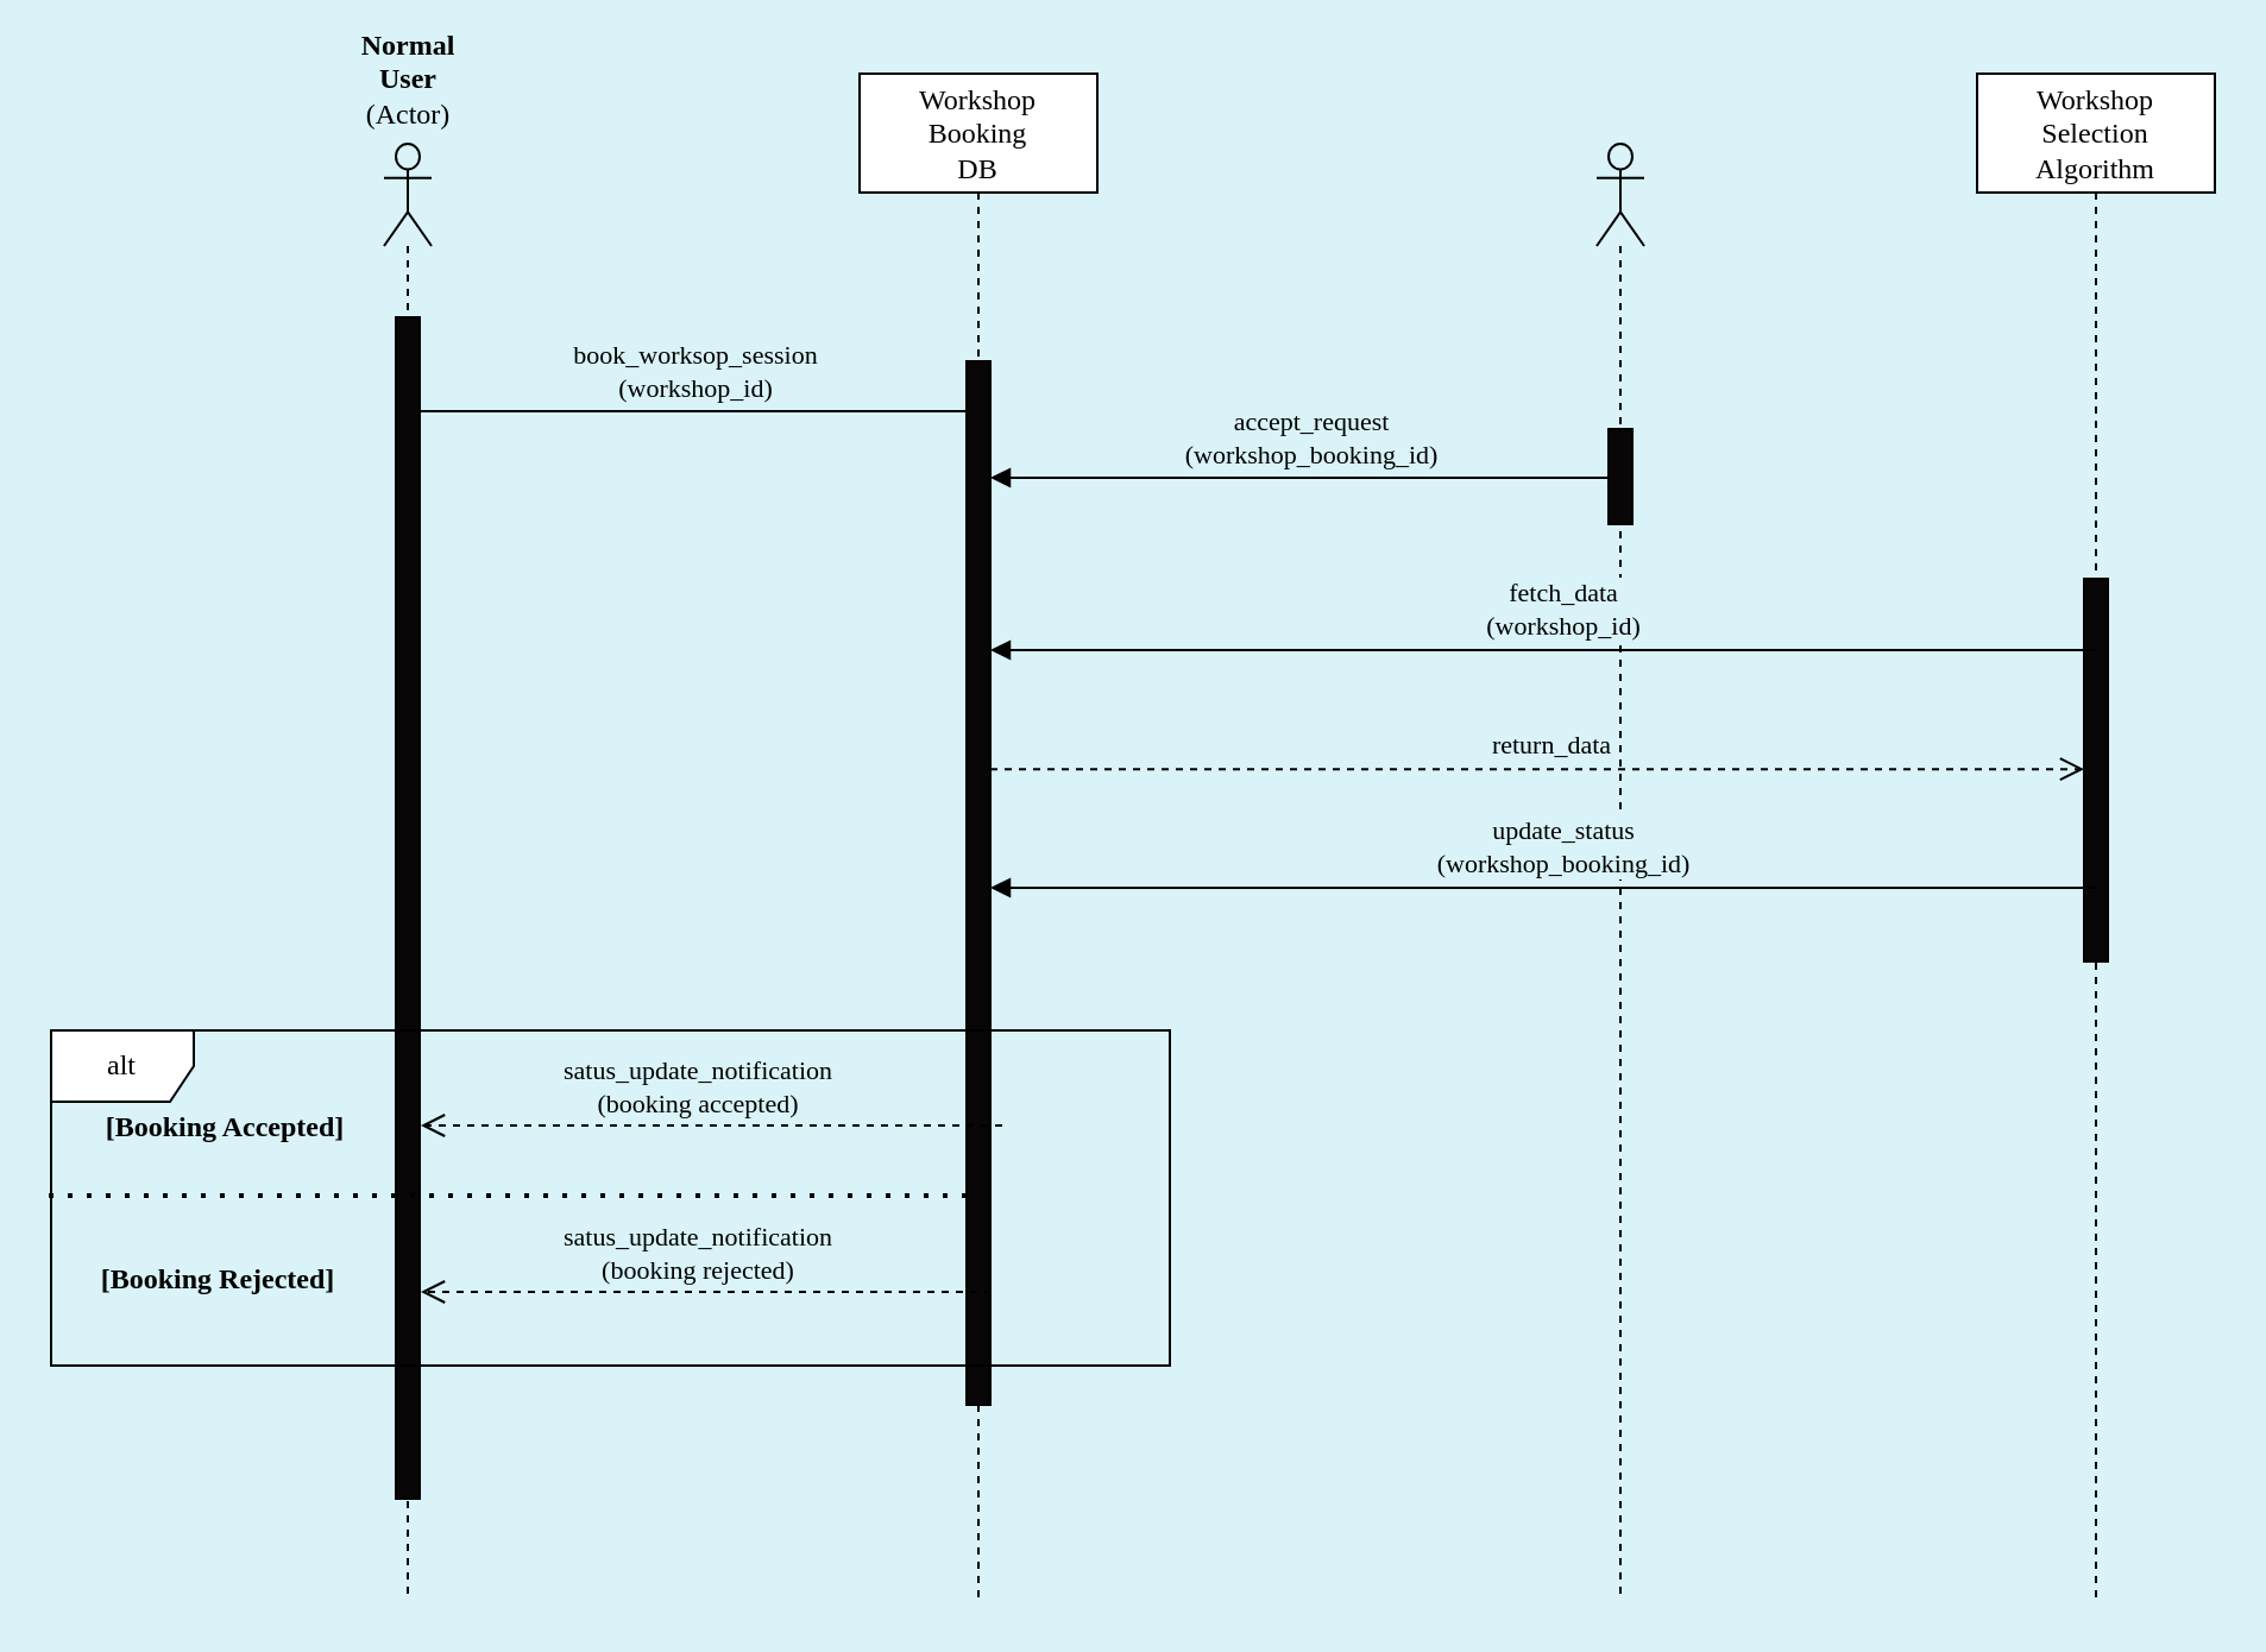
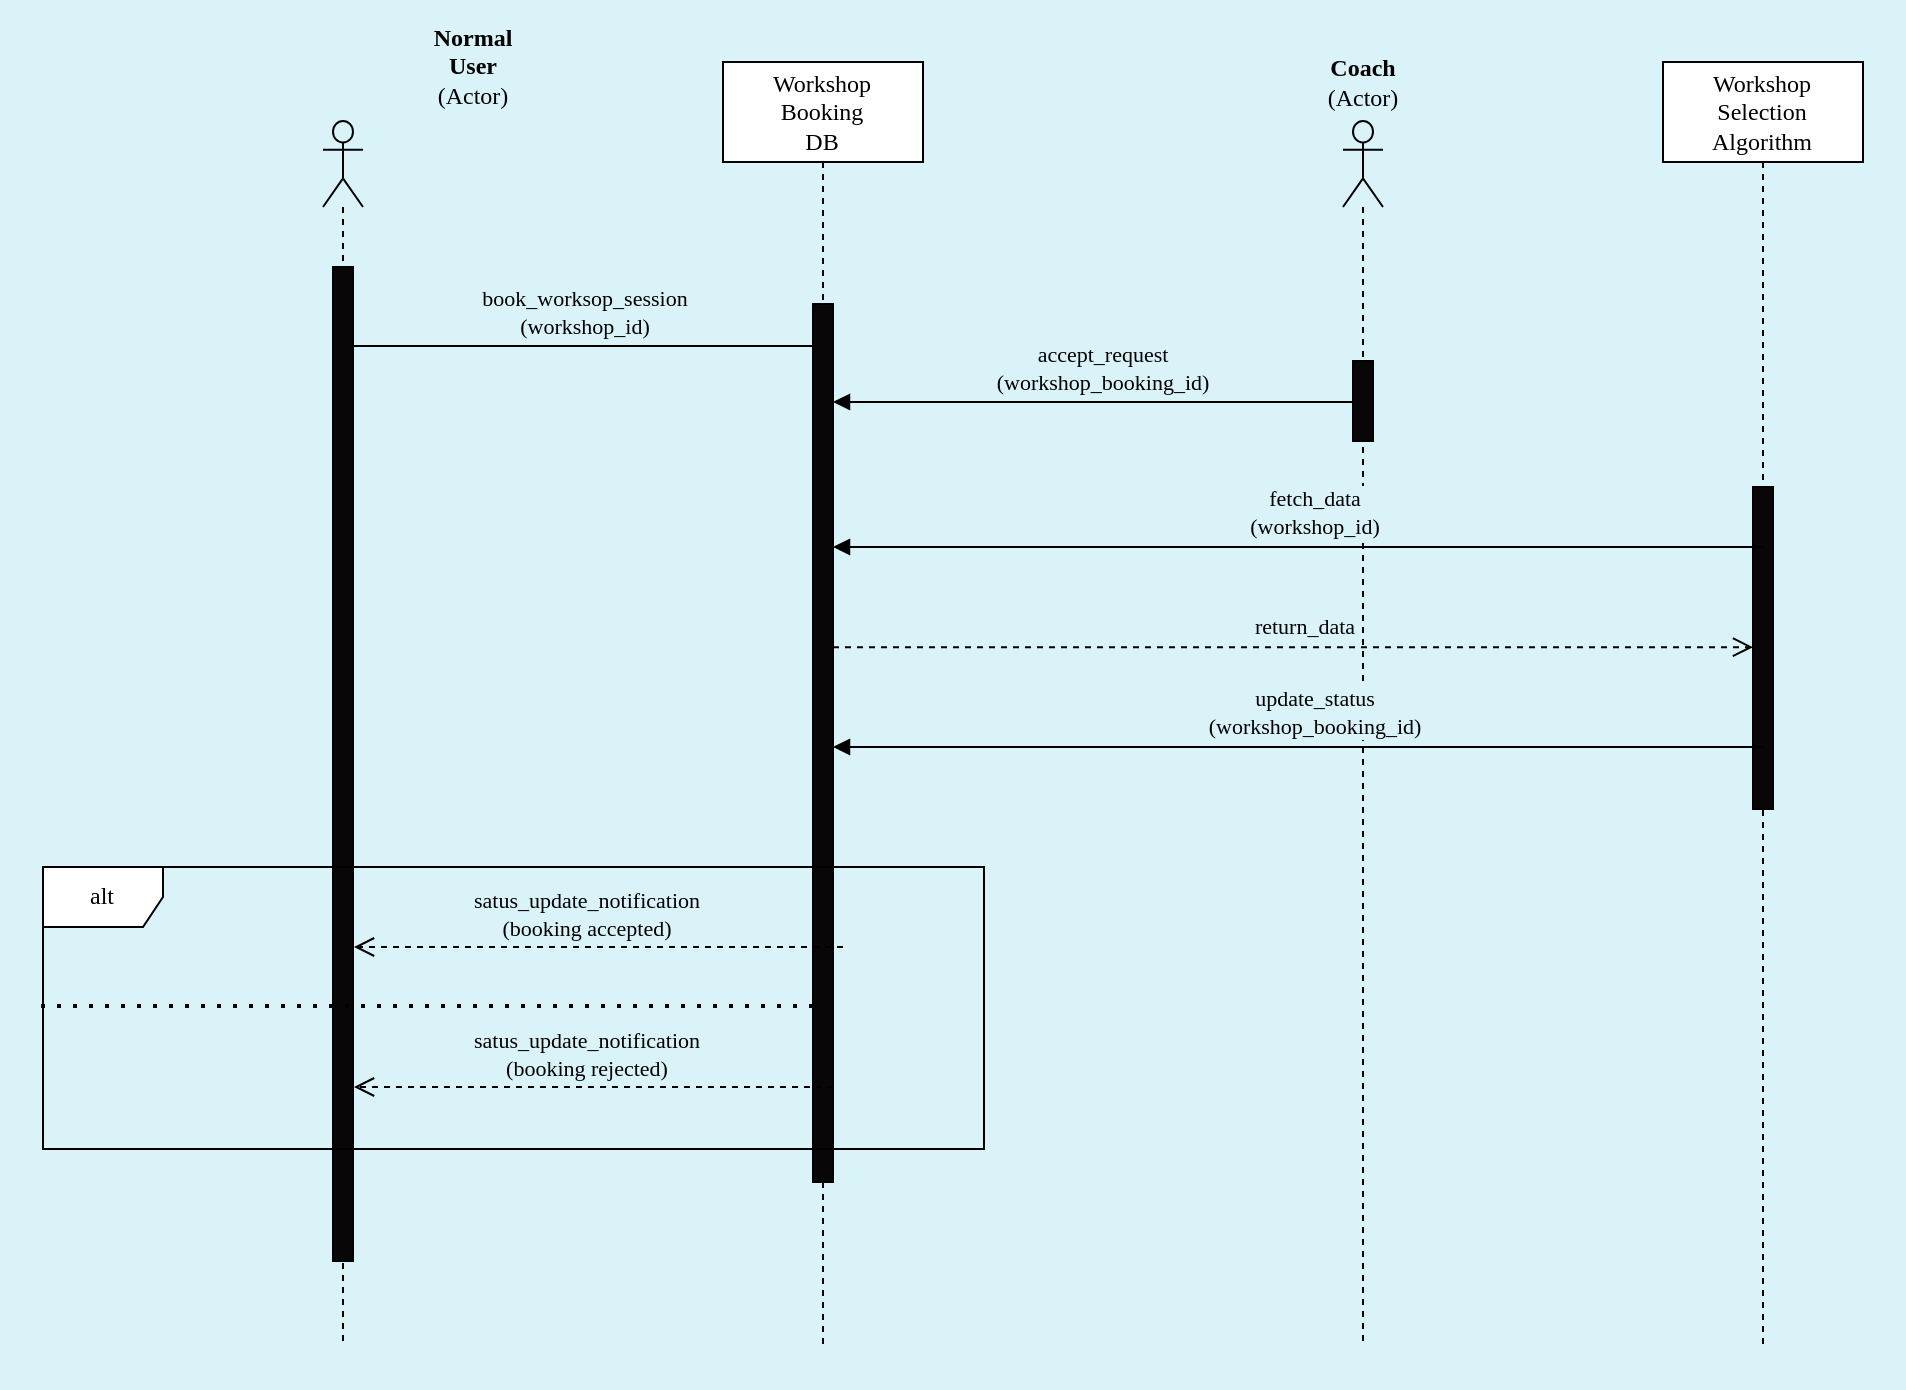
  <mxCell id="0" />
  <mxCell id="1" parent="0" />
  <mxCell id="2" value="" style="shape=umlLifeline;perimeter=lifelinePerimeter;whiteSpace=wrap;html=1;container=1;dropTarget=0;collapsible=0;recursiveResize=0;outlineConnect=0;portConstraint=eastwest;newEdgeStyle={&quot;curved&quot;:0,&quot;rounded&quot;:0};participant=umlActor;fillColor=none;size=43;" vertex="1" parent="1"><mxGeometry x="161" y="60" width="20" height="613" as="geometry" /></mxCell>
  <mxCell id="3" value="" style="html=1;points=[[0,0,0,0,5],[0,1,0,0,-5],[1,0,0,0,5],[1,1,0,0,-5]];perimeter=orthogonalPerimeter;outlineConnect=0;targetShapes=umlLifeline;portConstraint=eastwest;newEdgeStyle={&quot;curved&quot;:0,&quot;rounded&quot;:0};fillColor=#080606;strokeColor=#000000;" vertex="1" parent="2"><mxGeometry x="5" y="73" width="10" height="497" as="geometry" /></mxCell>
- <mxCell id="4" value="Normal&lt;br&gt;User&lt;br&gt;&lt;span style=&quot;font-weight: normal;&quot;&gt;(Actor)&lt;/span&gt;" style="text;align=center;fontStyle=1;verticalAlign=middle;spacingLeft=3;spacingRight=3;strokeColor=none;rotatable=0;points=[[0,0.5],[1,0.5]];portConstraint=eastwest;html=1;fontFamily=Poppins;fontSource=https%3A%2F%2Ffonts.googleapis.com%2Fcss%3Ffamily%3DPoppins;" vertex="1" parent="1"><mxGeometry x="131" y="20" width="80" height="26" as="geometry" /></mxCell>
+ <mxCell id="4" value="Normal&lt;br&gt;User&lt;br&gt;&lt;span style=&quot;font-weight: normal;&quot;&gt;(Actor)&lt;/span&gt;" style="text;align=center;fontStyle=1;verticalAlign=middle;spacingLeft=3;spacingRight=3;strokeColor=none;rotatable=0;points=[[0,0.5],[1,0.5]];portConstraint=eastwest;html=1;fontFamily=Poppins;fontSource=https%3A%2F%2Ffonts.googleapis.com%2Fcss%3Ffamily%3DPoppins;" vertex="1" parent="1"><mxGeometry x="196" y="20" width="80" height="26" as="geometry" /></mxCell>
  <mxCell id="5" value="" style="html=1;verticalAlign=bottom;endArrow=block;curved=0;rounded=0;" edge="1" parent="1"><mxGeometry x="-0.001" relative="1" as="geometry"><mxPoint x="176" y="172.5" as="sourcePoint" /><mxPoint x="416" y="172.5" as="targetPoint" /><mxPoint as="offset" /></mxGeometry></mxCell>
  <mxCell id="6" value="book_worksop_session&lt;br&gt;(workshop_id)" style="edgeLabel;html=1;align=center;verticalAlign=middle;resizable=0;points=[];fontFamily=Poppins;fontSource=https%3A%2F%2Ffonts.googleapis.com%2Fcss%3Ffamily%3DPoppins;labelBackgroundColor=#D9F3F8;" vertex="1" connectable="0" parent="5"><mxGeometry x="-0.037" y="-2" relative="1" as="geometry"><mxPoint x="-1" y="-19" as="offset" /></mxGeometry></mxCell>
  <mxCell id="7" value="&lt;font data-font-src=&quot;https://fonts.googleapis.com/css?family=Poppins&quot; face=&quot;Poppins&quot;&gt;Workshop&lt;br&gt;Booking&lt;br&gt;DB&lt;/font&gt;" style="shape=umlLifeline;perimeter=lifelinePerimeter;whiteSpace=wrap;html=1;container=1;dropTarget=0;collapsible=0;recursiveResize=0;outlineConnect=0;portConstraint=eastwest;newEdgeStyle={&quot;curved&quot;:0,&quot;rounded&quot;:0};size=50;" vertex="1" parent="1"><mxGeometry x="361" y="30.5" width="100" height="642.5" as="geometry" /></mxCell>
  <mxCell id="8" value="" style="html=1;points=[[0,0,0,0,5],[0,1,0,0,-5],[1,0,0,0,5],[1,1,0,0,-5]];perimeter=orthogonalPerimeter;outlineConnect=0;targetShapes=umlLifeline;portConstraint=eastwest;newEdgeStyle={&quot;curved&quot;:0,&quot;rounded&quot;:0};fillColor=#080606;strokeColor=#000000;" vertex="1" parent="7"><mxGeometry x="45" y="121" width="10" height="439" as="geometry" /></mxCell>
  <mxCell id="9" value="" style="html=1;verticalAlign=bottom;endArrow=block;curved=0;rounded=0;" edge="1" parent="1"><mxGeometry x="-0.001" relative="1" as="geometry"><mxPoint x="676" y="200.5" as="sourcePoint" /><mxPoint x="416" y="200.5" as="targetPoint" /><mxPoint as="offset" /></mxGeometry></mxCell>
  <mxCell id="10" value="accept_request&lt;br&gt;(workshop_booking_id)" style="edgeLabel;html=1;align=center;verticalAlign=middle;resizable=0;points=[];fontFamily=Poppins;fontSource=https%3A%2F%2Ffonts.googleapis.com%2Fcss%3Ffamily%3DPoppins;labelBackgroundColor=#D9F3F8;" vertex="1" connectable="0" parent="9"><mxGeometry x="-0.037" y="-2" relative="1" as="geometry"><mxPoint x="-1" y="-15" as="offset" /></mxGeometry></mxCell>
  <mxCell id="11" value="&lt;font data-font-src=&quot;https://fonts.googleapis.com/css?family=Poppins&quot; face=&quot;Poppins&quot;&gt;alt&lt;/font&gt;" style="shape=umlFrame;whiteSpace=wrap;html=1;pointerEvents=0;" vertex="1" parent="1"><mxGeometry x="21" y="433" width="470.5" height="141" as="geometry" /></mxCell>
  <mxCell id="12" value="" style="html=1;verticalAlign=bottom;endArrow=open;dashed=1;endSize=8;curved=0;rounded=0;" edge="1" parent="1"><mxGeometry relative="1" as="geometry"><mxPoint x="421" y="473" as="sourcePoint" /><mxPoint x="176.5" y="473" as="targetPoint" /></mxGeometry></mxCell>
  <mxCell id="13" value="satus_update_notification&lt;br&gt;(booking accepted)" style="edgeLabel;html=1;align=center;verticalAlign=middle;resizable=0;points=[];fontFamily=Poppins;fontSource=https%3A%2F%2Ffonts.googleapis.com%2Fcss%3Ffamily%3DPoppins;labelBackgroundColor=#D9F3F8;" vertex="1" connectable="0" parent="12"><mxGeometry x="0.034" y="-1" relative="1" as="geometry"><mxPoint x="-3" y="-16" as="offset" /></mxGeometry></mxCell>
  <mxCell id="14" value="" style="html=1;verticalAlign=bottom;endArrow=open;dashed=1;endSize=8;curved=0;rounded=0;" edge="1" parent="1"><mxGeometry relative="1" as="geometry"><mxPoint x="416.5" y="543" as="sourcePoint" /><mxPoint x="176.5" y="543" as="targetPoint" /></mxGeometry></mxCell>
  <mxCell id="15" value="satus_update_notification&lt;br style=&quot;border-color: var(--border-color);&quot;&gt;(booking rejected)" style="edgeLabel;html=1;align=center;verticalAlign=middle;resizable=0;points=[];fontFamily=Poppins;fontSource=https%3A%2F%2Ffonts.googleapis.com%2Fcss%3Ffamily%3DPoppins;labelBackgroundColor=#D9F3F8;" vertex="1" connectable="0" parent="14"><mxGeometry x="0.034" y="-1" relative="1" as="geometry"><mxPoint y="-16" as="offset" /></mxGeometry></mxCell>
- <mxCell id="16" value="[Booking Accepted]" style="text;align=center;fontStyle=1;verticalAlign=middle;spacingLeft=3;spacingRight=3;strokeColor=none;rotatable=0;points=[[0,0.5],[1,0.5]];portConstraint=eastwest;html=1;fontFamily=Poppins;fontSource=https%3A%2F%2Ffonts.googleapis.com%2Fcss%3Ffamily%3DPoppins;" vertex="1" parent="1"><mxGeometry x="54" y="461" width="80" height="26" as="geometry" /></mxCell>
- <mxCell id="17" value="[Booking Rejected]" style="text;align=center;fontStyle=1;verticalAlign=middle;spacingLeft=3;spacingRight=3;strokeColor=none;rotatable=0;points=[[0,0.5],[1,0.5]];portConstraint=eastwest;html=1;fontFamily=Poppins;fontSource=https%3A%2F%2Ffonts.googleapis.com%2Fcss%3Ffamily%3DPoppins;" vertex="1" parent="1"><mxGeometry x="51" y="525" width="80" height="26" as="geometry" /></mxCell>
  <mxCell id="18" value="" style="shape=umlLifeline;perimeter=lifelinePerimeter;whiteSpace=wrap;html=1;container=1;dropTarget=0;collapsible=0;recursiveResize=0;outlineConnect=0;portConstraint=eastwest;newEdgeStyle={&quot;curved&quot;:0,&quot;rounded&quot;:0};participant=umlActor;fillColor=none;size=43;" vertex="1" parent="1"><mxGeometry x="671" y="60" width="20" height="613" as="geometry" /></mxCell>
  <mxCell id="19" value="" style="html=1;points=[[0,0,0,0,5],[0,1,0,0,-5],[1,0,0,0,5],[1,1,0,0,-5]];perimeter=orthogonalPerimeter;outlineConnect=0;targetShapes=umlLifeline;portConstraint=eastwest;newEdgeStyle={&quot;curved&quot;:0,&quot;rounded&quot;:0};fillColor=#080606;strokeColor=#000000;" vertex="1" parent="18"><mxGeometry x="5" y="120" width="10" height="40" as="geometry" /></mxCell>
+ <mxCell id="20" value="Coach&lt;br&gt;&lt;span style=&quot;font-weight: normal;&quot;&gt;(Actor)&lt;/span&gt;" style="text;align=center;fontStyle=1;verticalAlign=middle;spacingLeft=3;spacingRight=3;strokeColor=none;rotatable=0;points=[[0,0.5],[1,0.5]];portConstraint=eastwest;html=1;fontFamily=Poppins;fontSource=https%3A%2F%2Ffonts.googleapis.com%2Fcss%3Ffamily%3DPoppins;" vertex="1" parent="1"><mxGeometry x="641" y="27.5" width="80" height="26" as="geometry" /></mxCell>
  <mxCell id="21" value="&lt;font data-font-src=&quot;https://fonts.googleapis.com/css?family=Poppins&quot; face=&quot;Poppins&quot;&gt;Workshop&lt;br&gt;Selection&lt;br&gt;Algorithm&lt;/font&gt;" style="shape=umlLifeline;perimeter=lifelinePerimeter;whiteSpace=wrap;html=1;container=1;dropTarget=0;collapsible=0;recursiveResize=0;outlineConnect=0;portConstraint=eastwest;newEdgeStyle={&quot;curved&quot;:0,&quot;rounded&quot;:0};size=50;" vertex="1" parent="1"><mxGeometry x="831" y="30.5" width="100" height="642.5" as="geometry" /></mxCell>
  <mxCell id="22" value="" style="html=1;points=[[0,0,0,0,5],[0,1,0,0,-5],[1,0,0,0,5],[1,1,0,0,-5]];perimeter=orthogonalPerimeter;outlineConnect=0;targetShapes=umlLifeline;portConstraint=eastwest;newEdgeStyle={&quot;curved&quot;:0,&quot;rounded&quot;:0};fillColor=#080606;strokeColor=#000000;" vertex="1" parent="21"><mxGeometry x="45" y="212.5" width="10" height="161" as="geometry" /></mxCell>
  <mxCell id="23" value="" style="html=1;verticalAlign=bottom;endArrow=block;curved=0;rounded=0;" edge="1" parent="1" target="8"><mxGeometry x="-0.001" relative="1" as="geometry"><mxPoint x="881" y="273" as="sourcePoint" /><mxPoint x="621" y="273" as="targetPoint" /><mxPoint as="offset" /></mxGeometry></mxCell>
  <mxCell id="24" value="fetch_data&lt;br&gt;(workshop_id)" style="edgeLabel;html=1;align=center;verticalAlign=middle;resizable=0;points=[];fontFamily=Poppins;fontSource=https%3A%2F%2Ffonts.googleapis.com%2Fcss%3Ffamily%3DPoppins;labelBackgroundColor=#D9F3F8;" vertex="1" connectable="0" parent="23"><mxGeometry x="-0.037" y="-2" relative="1" as="geometry"><mxPoint x="-1" y="-16" as="offset" /></mxGeometry></mxCell>
  <mxCell id="25" value="" style="html=1;verticalAlign=bottom;endArrow=open;dashed=1;endSize=8;curved=0;rounded=0;" edge="1" parent="1"><mxGeometry relative="1" as="geometry"><mxPoint x="416" y="323.08" as="sourcePoint" /><mxPoint x="876" y="323.08" as="targetPoint" /></mxGeometry></mxCell>
  <mxCell id="26" value="return_data" style="edgeLabel;html=1;align=center;verticalAlign=middle;resizable=0;points=[];fontFamily=Poppins;fontSource=https%3A%2F%2Ffonts.googleapis.com%2Fcss%3Ffamily%3DPoppins;labelBackgroundColor=#D9F3F8;" vertex="1" connectable="0" parent="25"><mxGeometry x="0.034" y="-1" relative="1" as="geometry"><mxPoint x="-3" y="-12" as="offset" /></mxGeometry></mxCell>
  <mxCell id="27" value="" style="html=1;verticalAlign=bottom;endArrow=block;curved=0;rounded=0;" edge="1" parent="1"><mxGeometry x="-0.001" relative="1" as="geometry"><mxPoint x="881" y="373" as="sourcePoint" /><mxPoint x="416" y="373" as="targetPoint" /><mxPoint as="offset" /></mxGeometry></mxCell>
  <mxCell id="28" value="update_status&lt;br&gt;(workshop_booking_id)" style="edgeLabel;html=1;align=center;verticalAlign=middle;resizable=0;points=[];fontFamily=Poppins;fontSource=https%3A%2F%2Ffonts.googleapis.com%2Fcss%3Ffamily%3DPoppins;labelBackgroundColor=#D9F3F8;" vertex="1" connectable="0" parent="27"><mxGeometry x="-0.037" y="-2" relative="1" as="geometry"><mxPoint x="-1" y="-16" as="offset" /></mxGeometry></mxCell>
  <mxCell id="29" value="" style="endArrow=none;dashed=1;html=1;dashPattern=1 3;strokeWidth=2;rounded=0;entryX=-0.002;entryY=0.55;entryDx=0;entryDy=0;entryPerimeter=0;" edge="1" parent="1"><mxGeometry width="50" height="50" relative="1" as="geometry"><mxPoint x="406" y="502.55" as="sourcePoint" /><mxPoint x="20.059" y="502.55" as="targetPoint" /></mxGeometry></mxCell>
